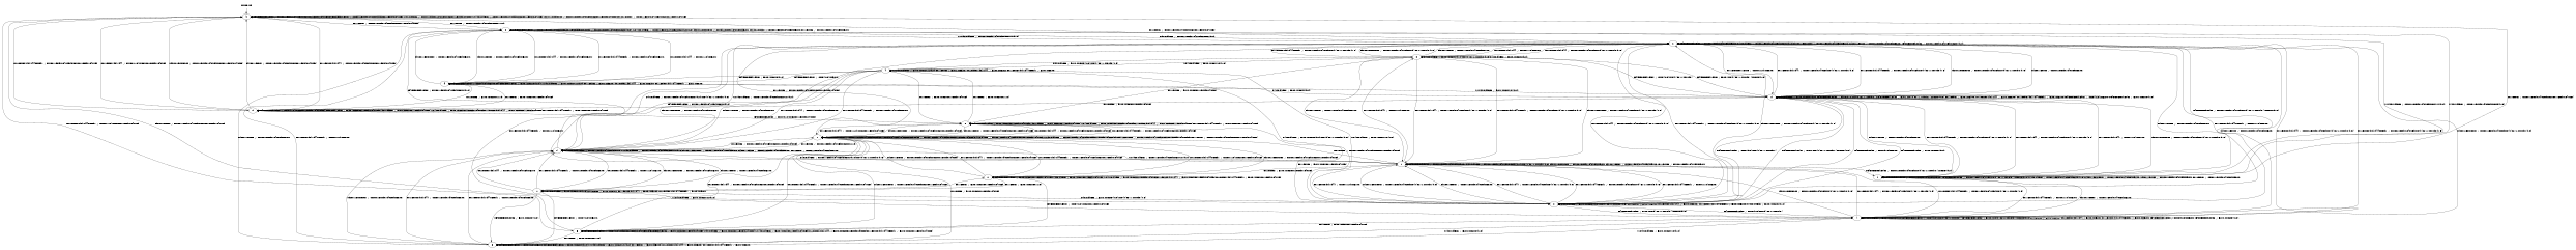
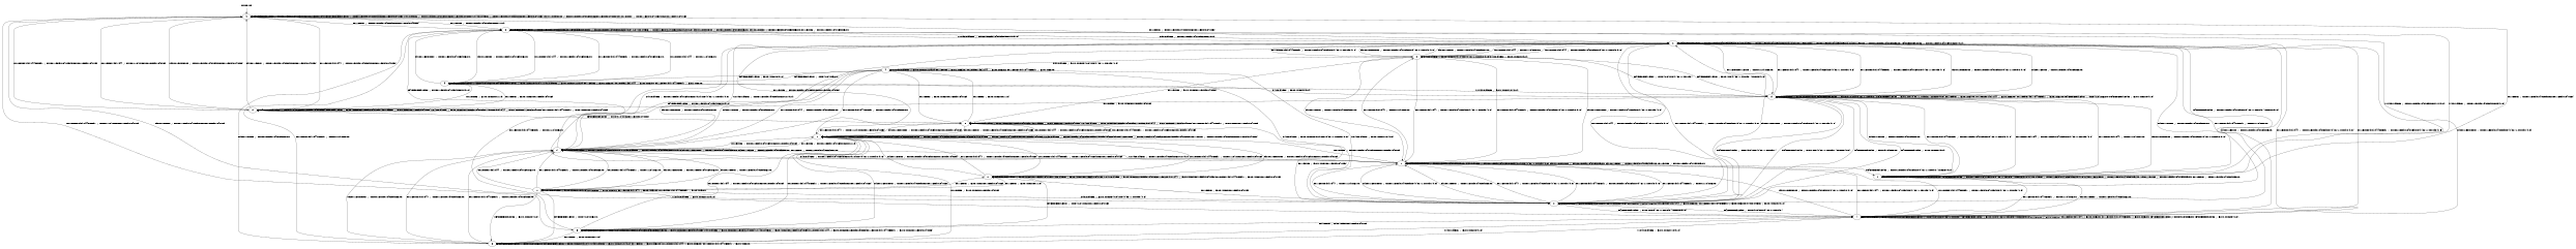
  digraph {
    fontname="DejaVu Sans Mono"
    node [feature="ActiveMQ|VerneMQ|mosquitto|hbmqtt" fontname="DejaVu Sans Mono"]
    edge [fontname="DejaVu Sans Mono" feature="ActiveMQ|VerneMQ|mosquitto|hbmqtt"]
    __start0 [feature=True shape=none]
    b [feature=True]
    c
    d
    e
    f
    g
    h [feature="ActiveMQ|mosquitto|hbmqtt"]
    s [feature=VerneMQ]
    r
    i
    j
    k
    o
    t [feature=ActiveMQ]
    p
    q
    m
    n [feature="VerneMQ|mosquitto|hbmqtt"]
    l
    __start0 -> b [feature=""]
    b -> b [label="DeleteRetainedC1 / c1_ConnectionClosed__c2_ConnectionClosed"]
    b -> b [label="DeleteRetainedC2 / c1_ConnectionClosed__c2_ConnectionClosed"]
    b -> b [label="SubscribeC2 / c1_ConnectionClosed__c2_ConnectionClosed"]
    b -> b [label="UnSubScribeC2 / c1_ConnectionClosed__c2_ConnectionClosed"]
    b -> b [label="DisconnectTCPC1 / c1_ConnectionClosed__c2_ConnectionClosed"]
    b -> b [label="DisconnectC1 / c1_ConnectionClosed__c2_ConnectionClosed"]
    b -> c [label="ConnectC2 / c1_ConnectionClosed__c2_ConnAck"]
    b -> d [label="ConnectC1WithWill / c1_ConnAck__c2_ConnectionClosed"]
    b -> e [label="ConnectC1WithWillRetain / c1_ConnAck__c2_ConnectionClosed"]
    c -> b [feature="ActiveMQ|VerneMQ|mosquitto" label="ConnectC2 / c1_ConnectionClosed__c2_ConnectionClosed"]
    c -> c [label="DeleteRetainedC1 / c1_ConnectionClosed__Empty"]
    c -> c [label="DeleteRetainedC2 / c1_ConnectionClosed__c2_PubAck"]
    c -> c [label="UnSubScribeC2 / c1_ConnectionClosed__c2_UnSubAck"]
    c -> c [label="DisconnectTCPC1 / c1_ConnectionClosed__Empty"]
    c -> c [label="DisconnectC1 / c1_ConnectionClosed__Empty"]
    c -> c [feature=hbmqtt label="ConnectC2 / c1_ConnectionClosed__Empty"]
    c -> f [label="ConnectC1WithWill / c1_ConnAck__Empty"]
    c -> g [label="ConnectC1WithWillRetain / c1_ConnAck__Empty"]
    c -> h [feature="ActiveMQ|mosquitto|hbmqtt" label="SubscribeC2 / c1_ConnectionClosed__c2_SubAck"]
    c -> s [feature=VerneMQ label="SubscribeC2 / c1_ConnectionClosed__c2_SubAck"]
    d -> b [label="DisconnectTCPC1 / c1_ConnectionClosed__c2_ConnectionClosed"]
    d -> b [label="DisconnectC1 / c1_ConnectionClosed__c2_ConnectionClosed"]
    d -> b [feature="ActiveMQ|VerneMQ|mosquitto" label="ConnectC1WithWill / c1_ConnectionClosed__c2_ConnectionClosed"]
    d -> b [feature="ActiveMQ|VerneMQ|mosquitto" label="ConnectC1WithWillRetain / c1_ConnectionClosed__c2_ConnectionClosed"]
    d -> d [label="DeleteRetainedC1 / c1_PubAck__c2_ConnectionClosed"]
    d -> d [label="DeleteRetainedC2 / Empty__c2_ConnectionClosed"]
    d -> d [label="SubscribeC2 / Empty__c2_ConnectionClosed"]
    d -> d [label="UnSubScribeC2 / Empty__c2_ConnectionClosed"]
    d -> d [feature=hbmqtt label="ConnectC1WithWill / Empty__c2_ConnectionClosed"]
    d -> d [feature=hbmqtt label="ConnectC1WithWillRetain / Empty__c2_ConnectionClosed"]
    d -> f [label="ConnectC2 / Empty__c2_ConnAck"]
    e -> b [label="DisconnectC1 / c1_ConnectionClosed__c2_ConnectionClosed"]
    e -> e [label="DeleteRetainedC1 / c1_PubAck__c2_ConnectionClosed"]
    e -> e [label="DeleteRetainedC2 / Empty__c2_ConnectionClosed"]
    e -> e [label="SubscribeC2 / Empty__c2_ConnectionClosed"]
    e -> e [label="UnSubScribeC2 / Empty__c2_ConnectionClosed"]
    e -> e [feature=hbmqtt label="ConnectC1WithWill / Empty__c2_ConnectionClosed"]
    e -> e [feature=hbmqtt label="ConnectC1WithWillRetain / Empty__c2_ConnectionClosed"]
    e -> g [label="ConnectC2 / Empty__c2_ConnAck"]
    e -> r [label="DisconnectTCPC1 / c1_ConnectionClosed__c2_ConnectionClosed"]
    e -> r [feature="ActiveMQ|VerneMQ|mosquitto" label="ConnectC1WithWill / c1_ConnectionClosed__c2_ConnectionClosed"]
    e -> r [feature="ActiveMQ|VerneMQ|mosquitto" label="ConnectC1WithWillRetain / c1_ConnectionClosed__c2_ConnectionClosed"]
    f -> c [label="DisconnectTCPC1 / c1_ConnectionClosed__Empty"]
    f -> c [label="DisconnectC1 / c1_ConnectionClosed__Empty"]
    f -> c [feature="ActiveMQ|VerneMQ|mosquitto" label="ConnectC1WithWill / c1_ConnectionClosed__Empty"]
    f -> c [feature="ActiveMQ|VerneMQ|mosquitto" label="ConnectC1WithWillRetain / c1_ConnectionClosed__Empty"]
    f -> d [feature="ActiveMQ|VerneMQ|mosquitto" label="ConnectC2 / Empty__c2_ConnectionClosed"]
    f -> f [label="DeleteRetainedC1 / c1_PubAck__Empty"]
    f -> f [label="DeleteRetainedC2 / Empty__c2_PubAck"]
    f -> f [label="UnSubScribeC2 / Empty__c2_UnSubAck"]
    f -> f [feature=hbmqtt label="ConnectC2 / Empty__Empty"]
    f -> f [feature=hbmqtt label="ConnectC1WithWill / Empty__Empty"]
    f -> f [feature=hbmqtt label="ConnectC1WithWillRetain / Empty__Empty"]
    f -> i [label="SubscribeC2 / Empty__c2_SubAck"]
    g -> c [label="DisconnectC1 / c1_ConnectionClosed__Empty"]
    g -> g [label="DeleteRetainedC1 / c1_PubAck__Empty"]
    g -> g [label="DeleteRetainedC2 / Empty__c2_PubAck"]
    g -> g [label="UnSubScribeC2 / Empty__c2_UnSubAck"]
    g -> g [feature=hbmqtt label="ConnectC2 / Empty__Empty"]
    g -> g [feature=hbmqtt label="ConnectC1WithWill / Empty__Empty"]
    g -> g [feature=hbmqtt label="ConnectC1WithWillRetain / Empty__Empty"]
    g -> r [feature="ActiveMQ|VerneMQ|mosquitto" label="ConnectC2 / Empty__c2_ConnectionClosed"]
    g -> j [label="DisconnectTCPC1 / c1_ConnectionClosed__Empty"]
    g -> j [feature="ActiveMQ|VerneMQ|mosquitto" label="ConnectC1WithWill / c1_ConnectionClosed__Empty"]
    g -> j [feature="ActiveMQ|VerneMQ|mosquitto" label="ConnectC1WithWillRetain / c1_ConnectionClosed__Empty"]
    g -> k [label="SubscribeC2 / Empty__c2_SubAck"]
    h -> b [feature="ActiveMQ|mosquitto" label="ConnectC2 / c1_ConnectionClosed__c2_ConnectionClosed"]
    h -> c [feature="ActiveMQ|mosquitto|hbmqtt" label="UnSubScribeC2 / c1_ConnectionClosed__c2_UnSubAck"]
    h -> h [feature="ActiveMQ|mosquitto|hbmqtt" label="DeleteRetainedC1 / c1_ConnectionClosed__Empty"]
    h -> h [feature="ActiveMQ|mosquitto|hbmqtt" label="DeleteRetainedC2 / c1_ConnectionClosed__Pub(c2,my_topic,)__c2_PubAck"]
    h -> h [feature="ActiveMQ|mosquitto|hbmqtt" label="SubscribeC2 / c1_ConnectionClosed__c2_SubAck"]
    h -> h [feature="ActiveMQ|mosquitto|hbmqtt" label="DisconnectTCPC1 / c1_ConnectionClosed__Empty"]
    h -> h [feature="ActiveMQ|mosquitto|hbmqtt" label="DisconnectC1 / c1_ConnectionClosed__Empty"]
    h -> h [feature=hbmqtt label="ConnectC2 / c1_ConnectionClosed__Empty"]
    h -> i [feature="ActiveMQ|mosquitto|hbmqtt" label="ConnectC1WithWill / c1_ConnAck__Empty"]
    h -> k [feature="ActiveMQ|mosquitto|hbmqtt" label="ConnectC1WithWillRetain / c1_ConnAck__Empty"]
    s -> b [feature=VerneMQ label="ConnectC2 / c1_ConnectionClosed__c2_ConnectionClosed"]
    s -> c [feature=VerneMQ label="UnSubScribeC2 / c1_ConnectionClosed__c2_UnSubAck"]
    s -> h [feature=ActiveMQ label="DeleteRetainedC2 / c1_ConnectionClosed__Pub(c2,my_topic,)__c2_PubAck"]
    s -> s [feature="ActiveMQ|VerneMQ" label="DeleteRetainedC1 / c1_ConnectionClosed__Empty"]
    s -> s [feature="ActiveMQ|VerneMQ" label="SubscribeC2 / c1_ConnectionClosed__c2_SubAck"]
    s -> s [feature="ActiveMQ|VerneMQ" label="DisconnectTCPC1 / c1_ConnectionClosed__Empty"]
    s -> s [feature="ActiveMQ|VerneMQ" label="DisconnectC1 / c1_ConnectionClosed__Empty"]
    s -> s [feature=VerneMQ label="DeleteRetainedC2 / c1_ConnectionClosed__c2_PubAck"]
    s -> r [feature=ActiveMQ label="ConnectC2 / c1_ConnectionClosed__c2_ConnectionClosed"]
    s -> i [feature=VerneMQ label="ConnectC1ConnectC / c1_ConnAck__Empty"]
    s -> j [feature=ActiveMQ label="UnSubScribeC2 / c1_ConnectionClosed__c2_UnSubAck"]
    s -> k [feature=VerneMQ label="ConnectC1WithWillRetain / c1_ConnAck__Empty"]
    s -> o [feature=ActiveMQ label="ConnectC1WithWillRetain / c1_ConnAck__Empty"]
    s -> t [feature=ActiveMQ label="ConnectC1WithWill / c1_ConnAck__Empty"]
    r -> r [label="DeleteRetainedC1 / c1_ConnectionClosed__c2_ConnectionClosed"]
    r -> r [label="DeleteRetainedC2 / c1_ConnectionClosed__c2_ConnectionClosed"]
    r -> r [label="SubscribeC2 / c1_ConnectionClosed__c2_ConnectionClosed"]
    r -> r [label="UnSubScribeC2 / c1_ConnectionClosed__c2_ConnectionClosed"]
    r -> r [label="DisconnectTCPC1 / c1_ConnectionClosed__c2_ConnectionClosed"]
    r -> r [label="DisconnectC1 / c1_ConnectionClosed__c2_ConnectionClosed"]
    r -> j [label="ConnectC2 / c1_ConnectionClosed__c2_ConnAck"]
    r -> p [label="ConnectC1WithWill / c1_ConnAck__c2_ConnectionClosed"]
    r -> q [label="ConnectC1WithWillRetain / c1_ConnAck__c2_ConnectionClosed"]
    i -> d [feature="ActiveMQ|VerneMQ|mosquitto" label="ConnectC2 / Empty__c2_ConnectionClosed"]
    i -> f [label="UnSubScribeC2 / Empty__c2_UnSubAck"]
    i -> h [feature="ActiveMQ|mosquitto|hbmqtt" label="DisconnectTCPC1 / c1_ConnectionClosed__Pub(c2,my_topic,bye)"]
    i -> h [feature="ActiveMQ|mosquitto|hbmqtt" label="DisconnectC1 / c1_ConnectionClosed__Empty"]
    i -> h [feature="ActiveMQ|mosquitto" label="ConnectC1WithWill / c1_ConnectionClosed__Pub(c2,my_topic,bye)"]
    i -> h [feature="ActiveMQ|mosquitto" label="ConnectC1WithWillRetain / c1_ConnectionClosed__Pub(c2,my_topic,bye)"]
    i -> s [feature=VerneMQ label="ConnectC1WithWill / c1_ConnectionClosed__Pub(c2,my_topic,bye)"]
    i -> s [feature=VerneMQ label="ConnectC1WithWillRetain / c1_ConnectionClosed__Pub(c2,my_topic,bye)"]
    i -> s [feature=VerneMQ label="DisconnectTCPC1 / c1_ConnectionClosed__Pub(c2,my_topic,bye)"]
    i -> s [feature=VerneMQ label="DisconnectC1 / c1_ConnectionClosed__Empty"]
    i -> i [label="SubscribeC2 / Empty__c2_SubAck"]
    i -> i [feature="ActiveMQ|mosquitto|hbmqtt" label="DeleteRetainedC1 / c1_PubAck__Pub(c2,my_topic,)"]
    i -> i [feature="ActiveMQ|mosquitto|hbmqtt" label="DeleteRetainedC2 / Empty__Pub(c2,my_topic,)__c2_PubAck"]
    i -> i [feature=hbmqtt label="ConnectC2 / Empty__Empty"]
    i -> i [feature=hbmqtt label="ConnectC1WithWill / Empty__Empty"]
    i -> i [feature=hbmqtt label="ConnectC1WithWillRetain / Empty__Empty"]
    i -> i [feature=VerneMQ label="DeleteRetainedC1 / c1_PubAck__Empty"]
    i -> i [feature=VerneMQ label="DeleteRetainedC2 / Empty__c2_PubAck"]
    j -> c [label="DeleteRetainedC2 / c1_ConnectionClosed__c2_PubAck"]
    j -> s [feature=ActiveMQ label="SubscribeC2 / c1_ConnectionClosed__c2_SubAck__Pub(c2,my_topic,bye)"]
    j -> r [feature="ActiveMQ|VerneMQ|mosquitto" label="ConnectC2 / c1_ConnectionClosed__c2_ConnectionClosed"]
    j -> j [label="DeleteRetainedC1 / c1_ConnectionClosed__Empty"]
    j -> j [label="UnSubScribeC2 / c1_ConnectionClosed__c2_UnSubAck"]
    j -> j [label="DisconnectTCPC1 / c1_ConnectionClosed__Empty"]
    j -> j [label="DisconnectC1 / c1_ConnectionClosed__Empty"]
    j -> j [feature=hbmqtt label="ConnectC2 / c1_ConnectionClosed__Empty"]
    j -> m [label="ConnectC1WithWillRetain / c1_ConnAck__Empty"]
    j -> n [feature="VerneMQ|mosquitto|hbmqtt" label="SubscribeC2 / c1_ConnectionClosed__c2_SubAck__Pub(c2,my_topic,bye)"]
    k -> e [feature="ActiveMQ|VerneMQ|mosquitto" label="ConnectC2 / Empty__c2_ConnectionClosed"]
    k -> g [label="UnSubScribeC2 / Empty__c2_UnSubAck"]
    k -> h [feature="ActiveMQ|mosquitto|hbmqtt" label="DisconnectC1 / c1_ConnectionClosed__Empty"]
    k -> s [feature=VerneMQ label="DisconnectC1 / c1_ConnectionClosed__Empty"]
    k -> s [feature=ActiveMQ label="ConnectC1WithWill / c1_ConnectionClosed__Pub(c2,my_topic,bye)"]
    k -> s [feature=ActiveMQ label="ConnectC1WithWillRetain / c1_ConnectionClosed__Pub(c2,my_topic,bye)"]
    k -> s [feature=ActiveMQ label="DisconnectTCPC1 / c1_ConnectionClosed__Pub(c2,my_topic,bye)"]
    k -> k [label="SubscribeC2 / Empty__c2_SubAck"]
    k -> k [feature="ActiveMQ|mosquitto|hbmqtt" label="DeleteRetainedC1 / c1_PubAck__Pub(c2,my_topic,)"]
    k -> k [feature="ActiveMQ|mosquitto|hbmqtt" label="DeleteRetainedC2 / Empty__Pub(c2,my_topic,)__c2_PubAck"]
    k -> k [feature=hbmqtt label="ConnectC2 / Empty__Empty"]
    k -> k [feature=hbmqtt label="ConnectC1WithWill / Empty__Empty"]
    k -> k [feature=hbmqtt label="ConnectC1WithWillRetain / Empty__Empty"]
    k -> k [feature=VerneMQ label="DeleteRetainedC1 / c1_PubAck__Empty"]
    k -> k [feature=VerneMQ label="DeleteRetainedC2 / Empty__c2_PubAck"]
    k -> n [feature="VerneMQ|mosquitto|hbmqtt" label="DisconnectTCPC1 / c1_ConnectionClosed__Pub(c2,my_topic,bye)"]
    k -> n [feature="VerneMQ|mosquitto" label="ConnectC1WithWill / c1_ConnectionClosed__Pub(c2,my_topic,bye)"]
    k -> n [feature="VerneMQ|mosquitto" label="ConnectC1WithWillRetain / c1_ConnectionClosed__Pub(c2,my_topic,bye)"]
    o -> s [feature=ActiveMQ label="ConnectC1WithWill / c1_ConnectionClosed__Pub(c2,my_topic,bye)"]
    o -> s [feature=ActiveMQ label="ConnectC1WithWillRetain / c1_ConnectionClosed__Pub(c2,my_topic,bye)"]
    o -> s [feature=ActiveMQ label="DisconnectTCPC1 / c1_ConnectionClosed__Pub(c2,my_topic,bye)"]
    o -> s [feature=ActiveMQ label="DisconnectC1 / c1_ConnectionClosed__Empty"]
    o -> i [feature=hbmqtt label="DeleteRetainedC1 / c1_PubAck__Pub(c2,my_topic,)"]
    o -> i [feature=hbmqtt label="DeleteRetainedC2 / Empty__Pub(c2,my_topic,)__c2_PubAck"]
    o -> i [feature=VerneMQ label="DeleteRetainedC1 / c1_PubAck__Empty"]
    o -> i [feature=VerneMQ label="DeleteRetainedC2 / Empty__c2_PubAck"]
    o -> k [feature="ActiveMQ|mosquitto" label="DeleteRetainedC1 / c1_PubAck__Pub(c2,my_topic,)"]
    o -> k [feature="ActiveMQ|mosquitto" label="DeleteRetainedC2 / Empty__Pub(c2,my_topic,)__c2_PubAck"]
    o -> o [feature="VerneMQ|mosquitto|hbmqtt" label="SubscribeC2 / Empty__c2_SubAck__Pub(c2,my_topic,bye)"]
    o -> o [feature=hbmqtt label="ConnectC2 / Empty__Empty"]
    o -> o [feature=hbmqtt label="ConnectC1WithWill / Empty__Empty"]
    o -> o [feature=hbmqtt label="ConnectC1WithWillRetain / Empty__Empty"]
    o -> o [feature=ActiveMQ label="SubscribeC2 / Empty__c2_SubAck"]
    o -> p [feature=VerneMQ label="ConnectC2 / Empty__c2_ConnectionClosed"]
-   n -> q [feature="ActiveMQ|mosquitto" label="ConnectC2 / Empty__c2_ConnectionClosed"]
+   o -> q [feature="ActiveMQ|mosquitto" label="ConnectC2 / Empty__c2_ConnectionClosed"]
    o -> m [feature="ActiveMQ|mosquitto" label="UnSubScribeC2 / Empty__c2_UnSubAck"]
    o -> n [feature="VerneMQ|mosquitto|hbmqtt" label="DisconnectTCPC1 / c1_ConnectionClosed__Pub(c2,my_topic,bye)"]
    o -> n [feature="VerneMQ|mosquitto|hbmqtt" label="DisconnectC1 / c1_ConnectionClosed__Empty"]
    o -> n [feature="VerneMQ|mosquitto" label="ConnectC1WithWill / c1_ConnectionClosed__Pub(c2,my_topic,bye)"]
    o -> n [feature="VerneMQ|mosquitto" label="ConnectC1WithWillRetain / c1_ConnectionClosed__Pub(c2,my_topic,bye)"]
    o -> l [feature="VerneMQ|hbmqtt" label="UnSubScribeC2 / Empty__c2_UnSubAck"]
    t -> s [feature=ActiveMQ label="ConnectC1WithWill / c1_ConnectionClosed__Pub(c2,my_topic,bye)"]
    t -> s [feature=ActiveMQ label="ConnectC1WithWillRetain / c1_ConnectionClosed__Pub(c2,my_topic,bye)"]
    t -> s [feature=ActiveMQ label="DisconnectTCPC1 / c1_ConnectionClosed__Pub(c2,my_topic,bye)"]
    t -> s [feature=ActiveMQ label="DisconnectC1 / c1_ConnectionClosed__Empty"]
    t -> i [feature="ActiveMQ|mosquitto" label="DeleteRetainedC1 / c1_PubAck__Pub(c2,my_topic,)"]
    t -> i [feature="ActiveMQ|mosquitto" label="DeleteRetainedC2 / Empty__Pub(c2,my_topic,)__c2_PubAck"]
    t -> t [feature=mosquitto label="SubscribeC2 / Empty__c2_SubAck__Pub(c2,my_topic,bye)"]
    t -> t [feature=ActiveMQ label="SubscribeC2 / Empty__c2_SubAck"]
    t -> p [feature="ActiveMQ|mosquitto" label="ConnectC2 / Empty__c2_ConnectionClosed"]
    t -> n [feature=mosquitto label="ConnectC1WithWill / c1_ConnectionClosed__Pub(c2,my_topic,bye)"]
    t -> n [feature=mosquitto label="ConnectC1WithWillRetain / c1_ConnectionClosed__Pub(c2,my_topic,bye)"]
    t -> n [feature=mosquitto label="DisconnectTCPC1 / c1_ConnectionClosed__Pub(c2,my_topic,bye)"]
    t -> n [feature=mosquitto label="DisconnectC1 / c1_ConnectionClosed__Empty"]
-   t -> l [feature="ActiveMQ|mosquitto" label="UnSubScribeC2 / Empty__c2_UnSubAck"]
-   d -> p [label="DeleteRetainedC1 / c1_PubAck__c2_ConnectionClosed"]
+   p -> d [label="DeleteRetainedC1 / c1_PubAck__c2_ConnectionClosed"]
    p -> r [label="DisconnectTCPC1 / c1_ConnectionClosed__c2_ConnectionClosed"]
    p -> r [label="DisconnectC1 / c1_ConnectionClosed__c2_ConnectionClosed"]
    p -> r [feature="ActiveMQ|VerneMQ|mosquitto" label="ConnectC1WithWill / c1_ConnectionClosed__c2_ConnectionClosed"]
    p -> r [feature="ActiveMQ|VerneMQ|mosquitto" label="ConnectC1WithWillRetain / c1_ConnectionClosed__c2_ConnectionClosed"]
    p -> p [label="DeleteRetainedC2 / Empty__c2_ConnectionClosed"]
    p -> p [label="SubscribeC2 / Empty__c2_ConnectionClosed"]
    p -> p [label="UnSubScribeC2 / Empty__c2_ConnectionClosed"]
    p -> p [feature=hbmqtt label="ConnectC1WithWill / Empty__c2_ConnectionClosed"]
    p -> p [feature=hbmqtt label="ConnectC1WithWillRetain / Empty__c2_ConnectionClosed"]
    p -> l [label="ConnectC2 / Empty__c2_ConnAck"]
    q -> e [label="DeleteRetainedC1 / c1_PubAck__c2_ConnectionClosed"]
    q -> r [label="DisconnectTCPC1 / c1_ConnectionClosed__c2_ConnectionClosed"]
    q -> r [label="DisconnectC1 / c1_ConnectionClosed__c2_ConnectionClosed"]
    q -> r [feature="ActiveMQ|VerneMQ|mosquitto" label="ConnectC1WithWill / c1_ConnectionClosed__c2_ConnectionClosed"]
    q -> r [feature="ActiveMQ|VerneMQ|mosquitto" label="ConnectC1WithWillRetain / c1_ConnectionClosed__c2_ConnectionClosed"]
    q -> q [label="DeleteRetainedC2 / Empty__c2_ConnectionClosed"]
    q -> q [label="SubscribeC2 / Empty__c2_ConnectionClosed"]
    q -> q [label="UnSubScribeC2 / Empty__c2_ConnectionClosed"]
    q -> q [feature=hbmqtt label="ConnectC1WithWill / Empty__c2_ConnectionClosed"]
    q -> q [feature=hbmqtt label="ConnectC1WithWillRetain / Empty__c2_ConnectionClosed"]
    q -> m [label="ConnectC2 / Empty__c2_ConnAck"]
    m -> g [label="DeleteRetainedC1 / c1_PubAck__Empty"]
    m -> g [label="DeleteRetainedC2 / Empty__c2_PubAck"]
    m -> j [label="DisconnectTCPC1 / c1_ConnectionClosed__Empty"]
    m -> j [label="DisconnectC1 / c1_ConnectionClosed__Empty"]
    m -> j [feature="ActiveMQ|VerneMQ|mosquitto" label="ConnectC1WithWill / c1_ConnectionClosed__Empty"]
    m -> j [feature="ActiveMQ|VerneMQ|mosquitto" label="ConnectC1WithWillRetain / c1_ConnectionClosed__Empty"]
    m -> o [label="SubscribeC2 / Empty__c2_SubAck__Pub(c2,my_topic,bye)"]
    m -> q [feature="ActiveMQ|VerneMQ|mosquitto" label="ConnectC2 / Empty__c2_ConnectionClosed"]
    m -> m [label="UnSubScribeC2 / Empty__c2_UnSubAck"]
    m -> m [feature=hbmqtt label="ConnectC2 / Empty__Empty"]
    m -> m [feature=hbmqtt label="ConnectC1WithWill / Empty__Empty"]
    m -> m [feature=hbmqtt label="ConnectC1WithWillRetain / Empty__Empty"]
    n -> h [feature="mosquitto|hbmqtt" label="DeleteRetainedC2 / c1_ConnectionClosed__Pub(c2,my_topic,)__c2_PubAck"]
    n -> s [feature=VerneMQ label="DeleteRetainedC2 / c1_ConnectionClosed__c2_PubAck"]
    n -> r [feature="VerneMQ|mosquitto" label="ConnectC2 / c1_ConnectionClosed__c2_ConnectionClosed"]
    n -> j [feature="VerneMQ|mosquitto|hbmqtt" label="UnSubScribeC2 / c1_ConnectionClosed__c2_UnSubAck"]
    n -> o [feature="VerneMQ|mosquitto|hbmqtt" label="ConnectC1WithWillRetain / c1_ConnAck__Empty"]
    n -> o [feature="VerneMQ|hbmqtt" label="ConnectC1WithWill / c1_ConnAck__Empty"]
    n -> t [feature=mosquitto label="ConnectC1WithWill / c1_ConnAck__Empty"]
    n -> n [feature="VerneMQ|mosquitto|hbmqtt" label="DeleteRetainedC1 / c1_ConnectionClosed__Empty"]
    n -> n [feature="VerneMQ|mosquitto|hbmqtt" label="SubscribeC2 / c1_ConnectionClosed__c2_SubAck__Pub(c2,my_topic,bye)"]
    n -> n [feature="VerneMQ|mosquitto|hbmqtt" label="DisconnectTCPC1 / c1_ConnectionClosed__Empty"]
    n -> n [feature="VerneMQ|mosquitto|hbmqtt" label="DisconnectC1 / c1_ConnectionClosed__Empty"]
    n -> n [feature=hbmqtt label="ConnectC2 / c1_ConnectionClosed__Empty"]
    l -> f [label="DeleteRetainedC1 / c1_PubAck__Empty"]
    l -> f [label="DeleteRetainedC2 / Empty__c2_PubAck"]
    l -> j [label="DisconnectTCPC1 / c1_ConnectionClosed__Empty"]
    l -> j [label="DisconnectC1 / c1_ConnectionClosed__Empty"]
    l -> j [feature="ActiveMQ|VerneMQ|mosquitto" label="ConnectC1WithWill / c1_ConnectionClosed__Empty"]
    l -> j [feature="ActiveMQ|VerneMQ|mosquitto" label="ConnectC1WithWillRetain / c1_ConnectionClosed__Empty"]
    l -> o [feature="VerneMQ|hbmqtt" label="SubscribeC2 / Empty__c2_SubAck__Pub(c2,my_topic,bye)"]
    l -> t [feature="ActiveMQ|mosquitto" label="SubscribeC2 / Empty__c2_SubAck__Pub(c2,my_topic,bye)"]
    l -> p [feature="ActiveMQ|VerneMQ|mosquitto" label="ConnectC2 / Empty__c2_ConnectionClosed"]
    l -> l [label="UnSubScribeC2 / Empty__c2_UnSubAck"]
    l -> l [feature=hbmqtt label="ConnectC2 / Empty__Empty"]
    l -> l [feature=hbmqtt label="ConnectC1WithWill / Empty__Empty"]
    l -> l [feature=hbmqtt label="ConnectC1WithWillRetain / Empty__Empty"]
  }
